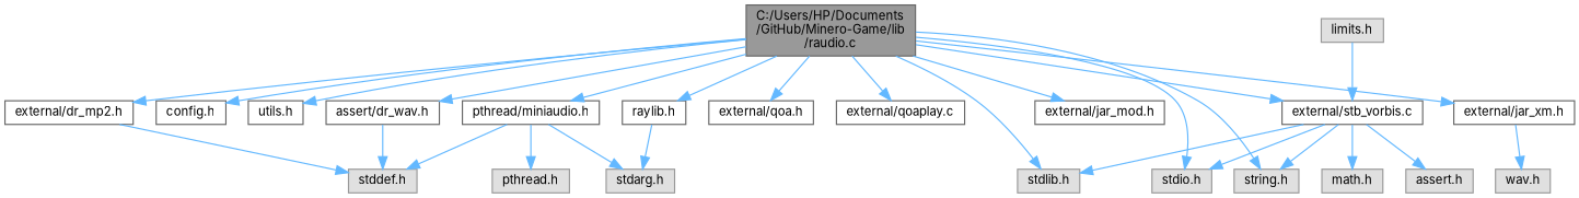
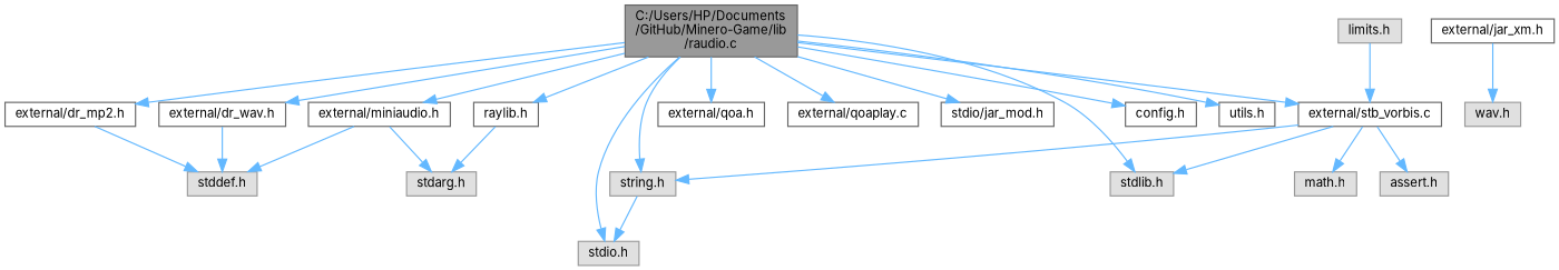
  digraph {
    fontname=Inter
    node [color=grey40 fillcolor=white fontname=Inter fontsize=10 shape=box style=filled]
    edge [color=steelblue1 fontname=Inter fontsize=10 labelfontname=Helvetica labelfontsize=10 style=solid]
    n1 [color=gray40 fillcolor=grey60 fontcolor=black height=0.2 label="C:/Users/HP/Documents\l/GitHub/Minero-Game/lib\l/raudio.c" width=0.4]
    n2 [height=0.2 label="raylib.h" width=0.4]
    n3 [height=0.2 label="config.h" width=0.4]
    n4 [height=0.2 label="utils.h" width=0.4]
-   n5 [height=0.2 label="pthread/miniaudio.h" width=0.4]
+   n5 [height=0.2 label="external/miniaudio.h" width=0.4]
    n6 [color=grey60 fillcolor="#E0E0E0" height=0.2 label="stdlib.h" width=0.4]
    n7 [color=grey60 fillcolor="#E0E0E0" height=0.2 label="stdio.h" width=0.4]
    n8 [color=grey60 fillcolor="#E0E0E0" height=0.2 label="string.h" width=0.4]
-   n9 [height=0.2 label="assert/dr_wav.h" width=0.4]
+   n9 [height=0.2 label="external/dr_wav.h" width=0.4]
    n10 [height=0.2 label="external/stb_vorbis.c" width=0.4]
    n11 [height=0.2 label="external/dr_mp2.h" width=0.4]
    n12 [height=0.2 label="external/qoa.h" width=0.4]
    n13 [height=0.2 label="external/qoaplay.c" width=0.4]
    n14 [height=0.2 label="external/jar_xm.h" width=0.4]
-   n15 [height=0.2 label="external/jar_mod.h" width=0.4]
+   n15 [height=0.2 label="stdio/jar_mod.h" width=0.4]
    n16 [color=grey60 fillcolor="#E0E0E0" height=0.2 label="stdarg.h" width=0.4]
    n17 [color=grey60 fillcolor="#E0E0E0" height=0.2 label="stddef.h" width=0.4]
-   n18 [color=grey60 fillcolor="#E0E0E0" height=0.2 label="pthread.h" width=0.4]
    n19 [color=grey60 fillcolor="#E0E0E0" height=0.2 label="assert.h" width=0.4]
    n20 [color=grey60 fillcolor="#E0E0E0" height=0.2 label="math.h" width=0.4]
    n21 [color=grey60 fillcolor="#E0E0E0" height=0.2 label="wav.h" width=0.4]
    n22 [color=grey60 fillcolor="#E0E0E0" height=0.2 label="limits.h" width=0.4]
    n1 -> n2
    n1 -> n3
    n1 -> n4
    n1 -> n5
    n1 -> n6
    n1 -> n7
    n1 -> n8
    n1 -> n9
    n1 -> n10
    n1 -> n11
    n1 -> n12
    n1 -> n13
-   n1 -> n14
    n1 -> n15
    n2 -> n16
    n5 -> n16
    n5 -> n17
-   n5 -> n18
    n9 -> n17
    n10 -> n6
-   n10 -> n7
+   n8 -> n7
    n10 -> n8
    n10 -> n19
    n10 -> n20
    n11 -> n17
    n14 -> n21
    n22 -> n10
  }
